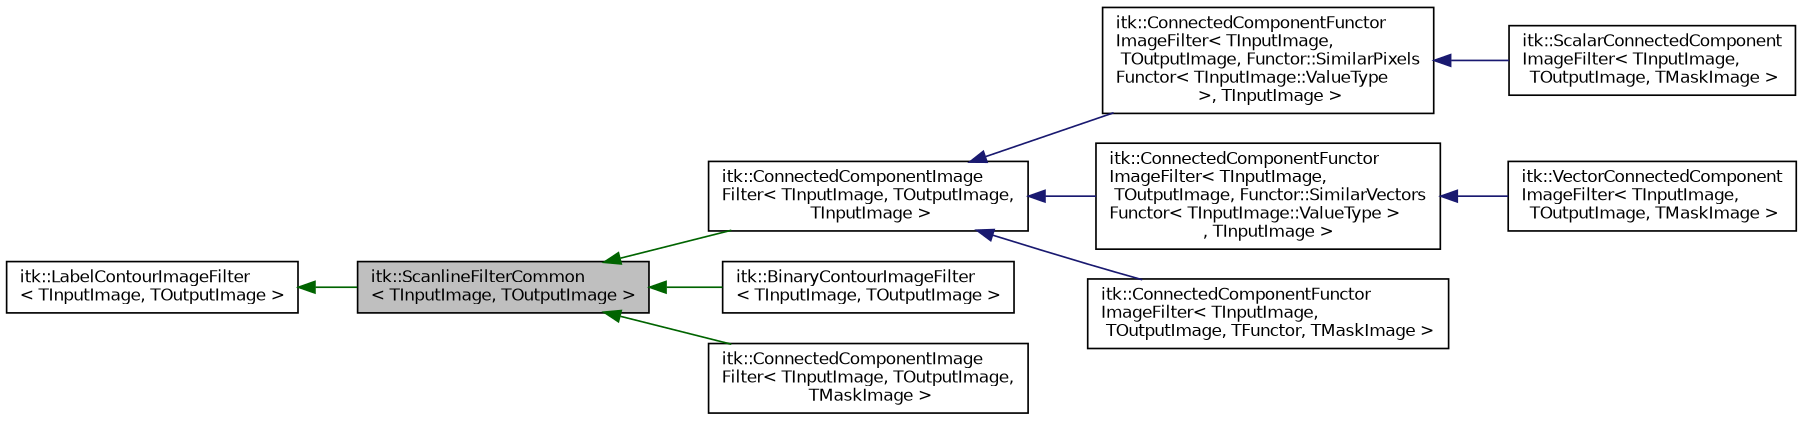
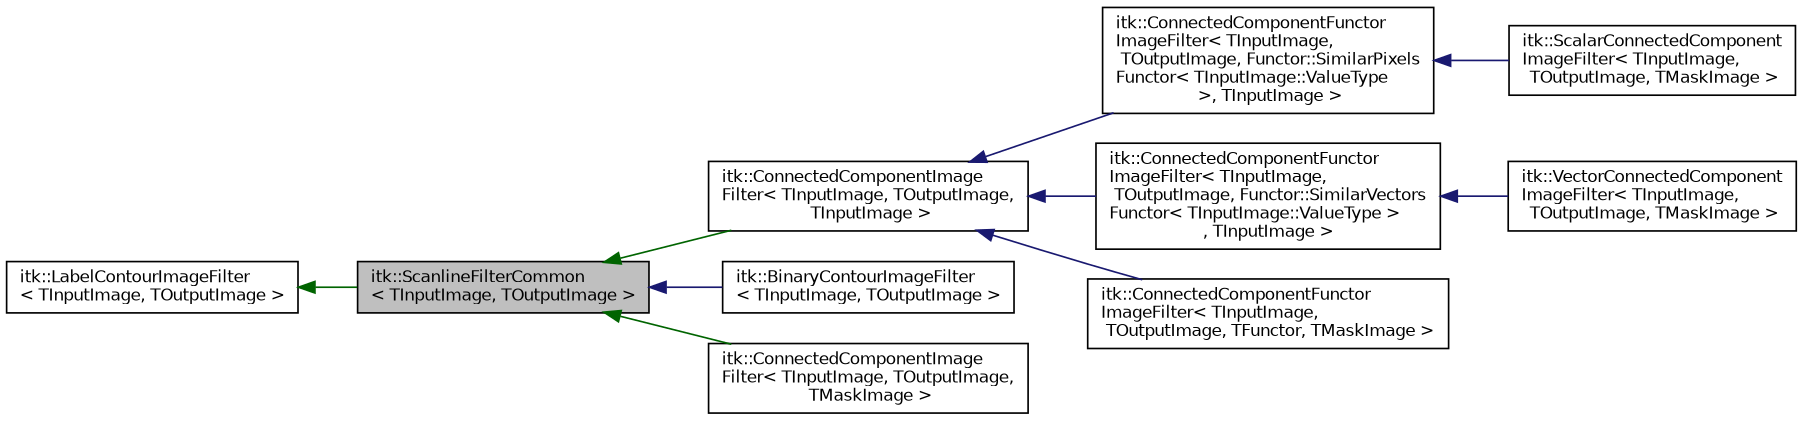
  digraph {
    rankdir=LR
    node [color=black fillcolor=white fontname=Helvetica fontsize=10 shape=record style=filled]
    edge [color=midnightblue dir=back fontname=Helvetica fontsize=10 labelfontname=Helvetica labelfontsize=10 style=solid]
    n1 [fillcolor=grey75 fontcolor=black height=0.2 label="itk::ScanlineFilterCommon\l\< TInputImage, TOutputImage \>" width=0.4]
    n2 [height=0.2 label="itk::ConnectedComponentImage\lFilter\< TInputImage, TOutputImage,\l TInputImage \>" width=0.4]
    n3 [height=0.2 label="itk::BinaryContourImageFilter\l\< TInputImage, TOutputImage \>" width=0.4]
    n4 [height=0.2 label="itk::ConnectedComponentImage\lFilter\< TInputImage, TOutputImage,\l TMaskImage \>" width=0.4]
    n5 [height=0.2 label="itk::ConnectedComponentFunctor\lImageFilter\< TInputImage,\l TOutputImage, Functor::SimilarPixels\lFunctor\< TInputImage::ValueType\l \>, TInputImage \>" width=0.4]
    n6 [height=0.2 label="itk::ConnectedComponentFunctor\lImageFilter\< TInputImage,\l TOutputImage, Functor::SimilarVectors\lFunctor\< TInputImage::ValueType \>\l, TInputImage \>" width=0.4]
    n7 [height=0.2 label="itk::ConnectedComponentFunctor\lImageFilter\< TInputImage,\l TOutputImage, TFunctor, TMaskImage \>" width=0.4]
    n8 [height=0.2 label="itk::LabelContourImageFilter\l\< TInputImage, TOutputImage \>" width=0.4]
    n9 [height=0.2 label="itk::ScalarConnectedComponent\lImageFilter\< TInputImage,\l TOutputImage, TMaskImage \>" width=0.4]
    n10 [height=0.2 label="itk::VectorConnectedComponent\lImageFilter\< TInputImage,\l TOutputImage, TMaskImage \>" width=0.4]
    n1 -> n2 [color=darkgreen]
-   n1 -> n3 [color=darkgreen]
+   n1 -> n3
    n1 -> n4 [color=darkgreen]
    n2 -> n5
    n2 -> n6
    n2 -> n7
    n5 -> n9
    n6 -> n10
    n8 -> n1 [color=darkgreen]
  }
